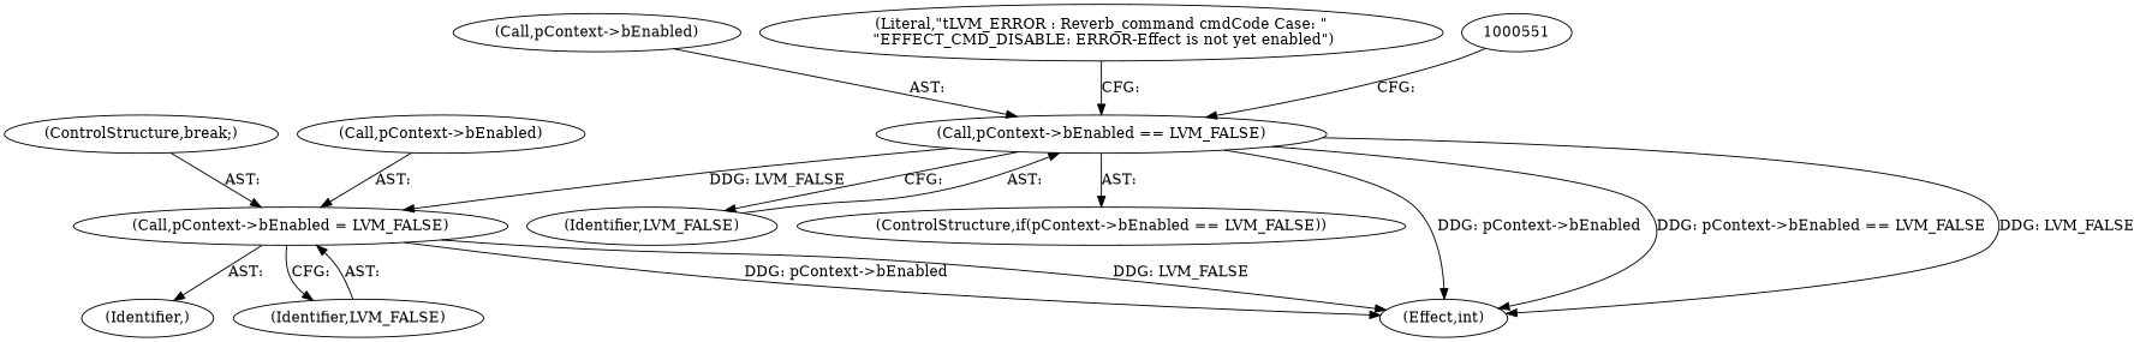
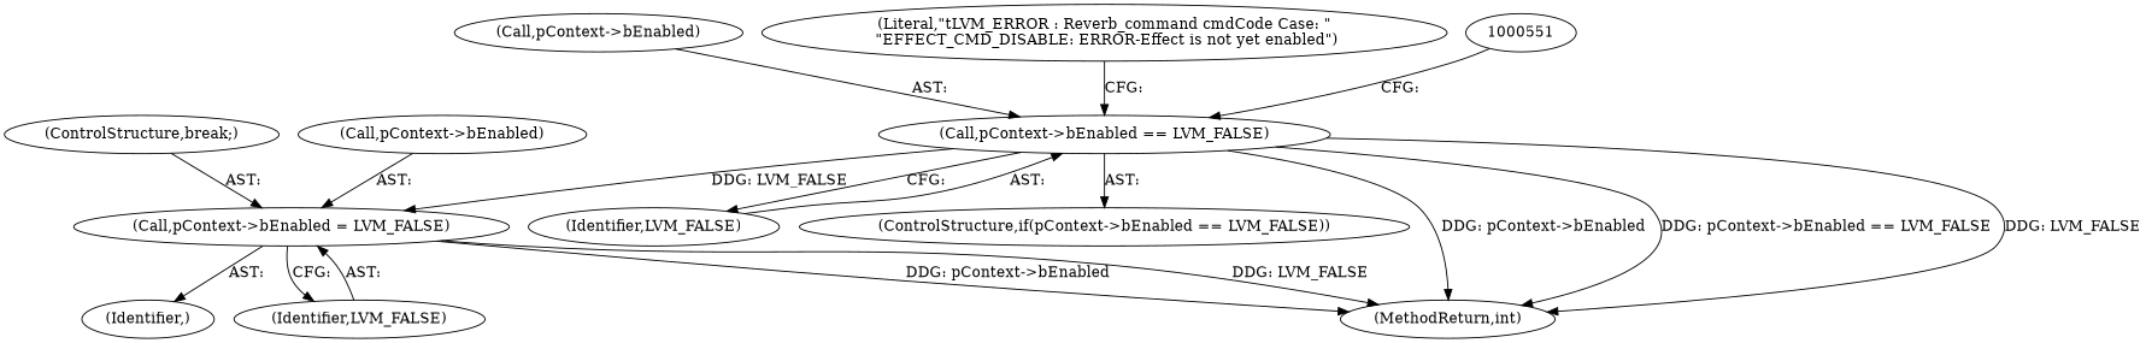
  digraph {
    n1 [label="(Call,pContext->bEnabled == LVM_FALSE)"]
    n2 [label="(Call,pContext->bEnabled = LVM_FALSE)"]
    n3 [label="(Identifier,LVM_FALSE)"]
    n4 [label="(ControlStructure,if(pContext->bEnabled == LVM_FALSE))"]
-   n5 [label="(Effect,int)"]
+   n5 [label="(MethodReturn,int)"]
    n6 [label="(Identifier,)"]
    n7 [label="(Identifier,LVM_FALSE)"]
    n8 [label="(ControlStructure,break;)"]
    n9 [label="(Call,pContext->bEnabled)"]
    n10 [label="(Call,pContext->bEnabled)"]
    n11 [label="(Literal,\"\tLVM_ERROR : Reverb_command cmdCode Case: \"\n \"EFFECT_CMD_DISABLE: ERROR-Effect is not yet enabled\")"]
    1000551
    n1 -> n2 [label="DDG: LVM_FALSE"]
    n1 -> n3 [label="CFG: "]
    n1 -> n4 [label="AST: "]
    n1 -> n5 [label="DDG: pContext->bEnabled"]
    n1 -> n5 [label="DDG: pContext->bEnabled == LVM_FALSE"]
    n1 -> n5 [label="DDG: LVM_FALSE"]
    n2 -> n5 [label="DDG: pContext->bEnabled"]
    n2 -> n5 [label="DDG: LVM_FALSE"]
    n2 -> n6 [label="AST: "]
    n2 -> n7 [label="CFG: "]
    n3 -> n1 [label="AST: "]
    n7 -> n2 [label="AST: "]
    n8 -> n2 [label="AST: "]
    n9 -> n2 [label="AST: "]
    n10 -> n1 [label="AST: "]
    n11 -> n1 [label="CFG: "]
    1000551 -> n1 [label="CFG: "]
  }
